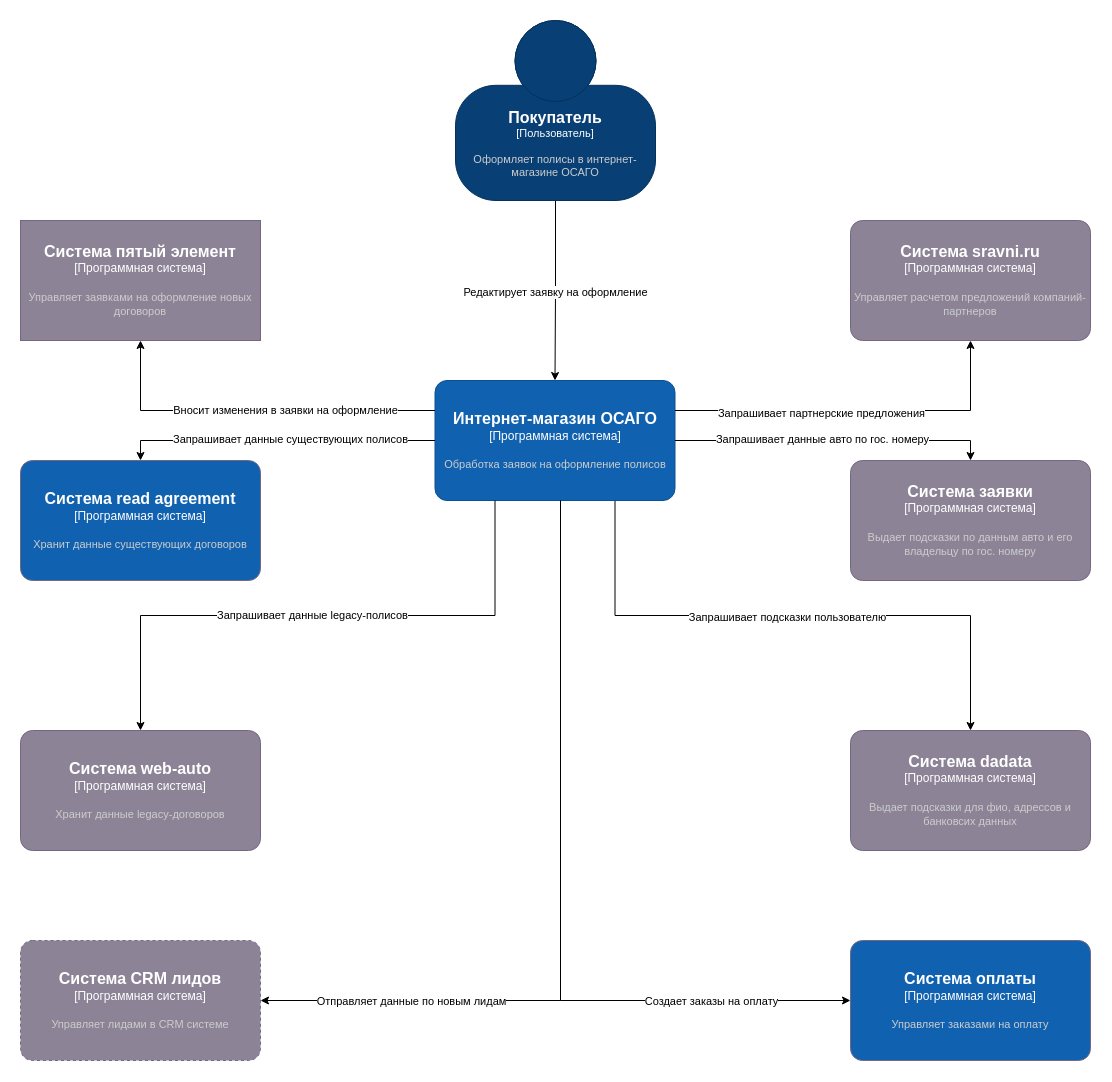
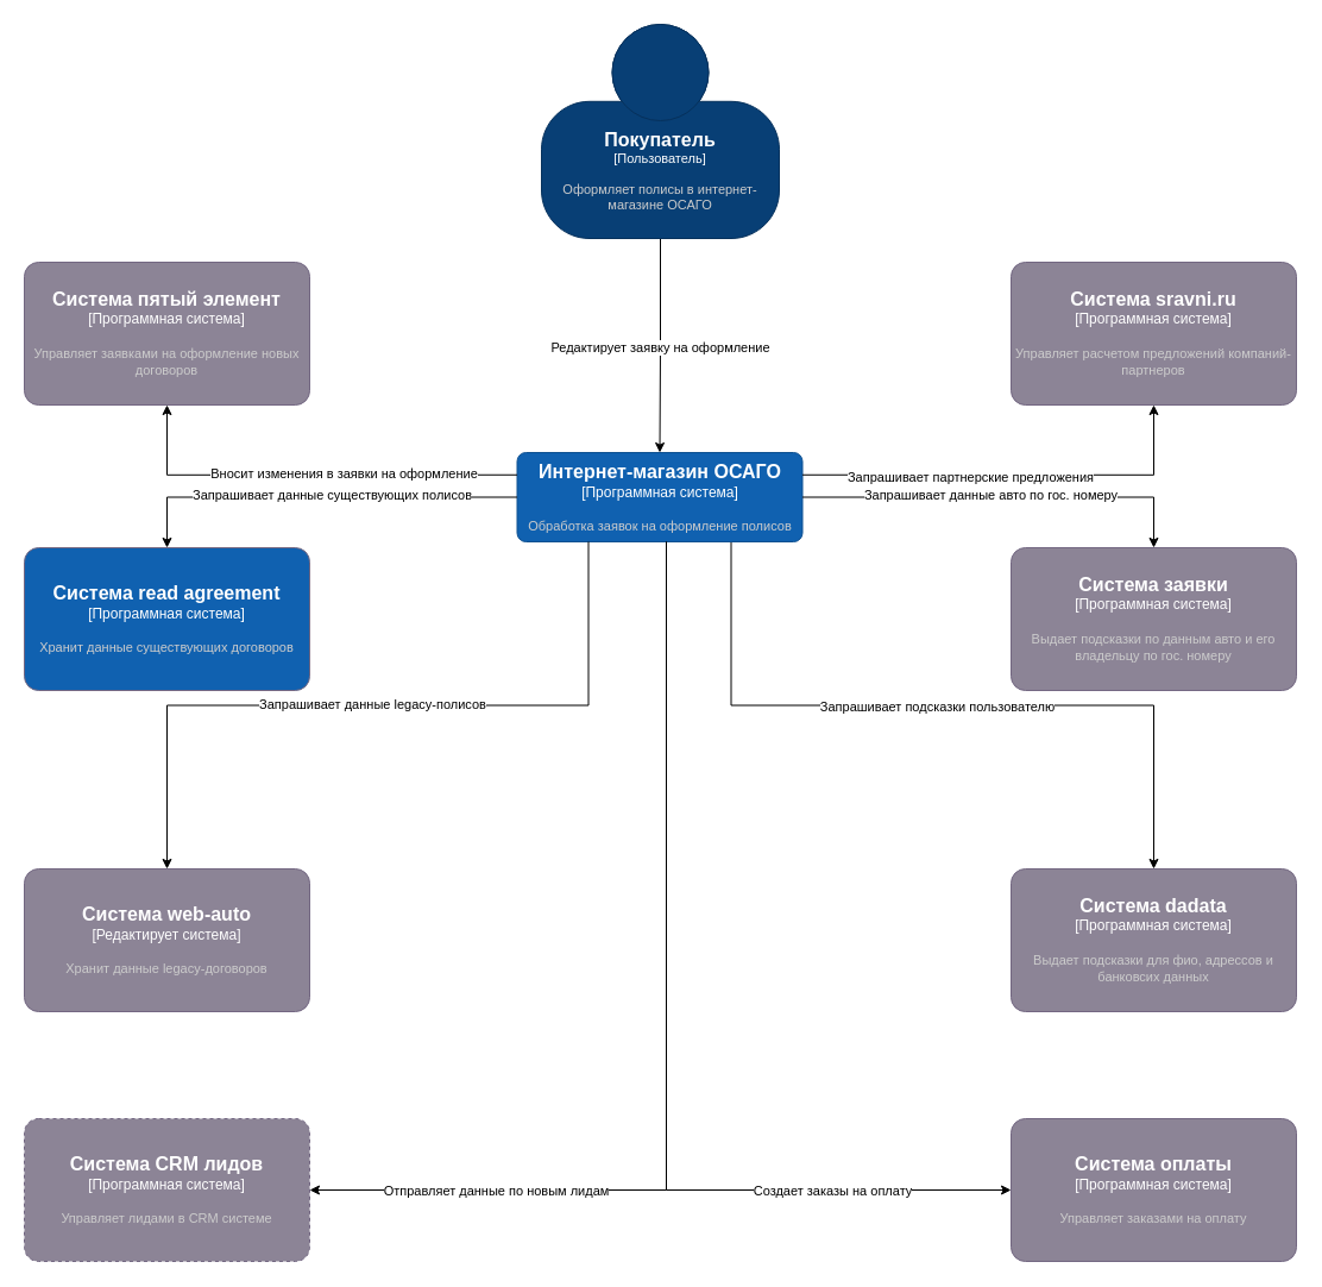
  <mxCell id="0" />
  <mxCell id="1" parent="0" />
  <mxCell id="2" style="edgeStyle=orthogonalEdgeStyle;rounded=0;orthogonalLoop=1;jettySize=auto;html=1;" parent="1" source="4" target="7" edge="1"><mxGeometry relative="1" as="geometry" /></mxCell>
  <mxCell id="3" value="Редактирует заявку на оформление" style="edgeLabel;html=1;align=center;verticalAlign=middle;resizable=0;points=[];" parent="2" vertex="1" connectable="0"><mxGeometry x="0.017" relative="1" as="geometry"><mxPoint as="offset" /></mxGeometry></mxCell>
  <mxCell id="4" value="&lt;font style=&quot;font-size: 16px&quot;&gt;&lt;b&gt;Покупатель&lt;/b&gt;&lt;/font&gt;&lt;div&gt;[Пользователь]&lt;/div&gt;&lt;br&gt;&lt;div&gt;&lt;font style=&quot;font-size: 11px&quot;&gt;&lt;font color=&quot;#cccccc&quot;&gt;Оформляет полисы в интернет-магазине ОСАГО&lt;/font&gt;&lt;/div&gt;" style="html=1;fontSize=11;dashed=0;whiteSpace=wrap;fillColor=#083F75;strokeColor=#06315C;fontColor=#ffffff;shape=mxgraph.c4.person2;align=center;metaEdit=1;points=[[0.5,0,0],[1,0.5,0],[1,0.75,0],[0.75,1,0],[0.5,1,0],[0.25,1,0],[0,0.75,0],[0,0.5,0]];resizable=0;" parent="1" vertex="1"><mxGeometry x="455" y="20" width="200" height="180" as="geometry" /></mxCell>
  <mxCell id="5" style="edgeStyle=orthogonalEdgeStyle;rounded=0;orthogonalLoop=1;jettySize=auto;html=1;exitX=0.75;exitY=1;exitDx=0;exitDy=0;exitPerimeter=0;" parent="1" source="7" target="13" edge="1"><mxGeometry relative="1" as="geometry" /></mxCell>
  <mxCell id="6" value="Запрашивает подсказки пользователю" style="edgeLabel;html=1;align=center;verticalAlign=middle;resizable=0;points=[];" parent="5" vertex="1" connectable="0"><mxGeometry x="-0.018" y="-1" relative="1" as="geometry"><mxPoint as="offset" /></mxGeometry></mxCell>
- <mxCell id="7" value="&lt;font style=&quot;font-size: 16px&quot;&gt;&lt;b&gt;Интернет-магазин ОСАГО&lt;/b&gt;&lt;/font&gt;&lt;div&gt;[Программная система]&lt;/div&gt;&lt;br&gt;&lt;div&gt;&lt;font style=&quot;font-size: 11px&quot;&gt;&lt;font color=&quot;#cccccc&quot;&gt;Обработка заявок на оформление полисов&lt;/font&gt;&lt;/div&gt;" style="rounded=1;whiteSpace=wrap;html=1;labelBackgroundColor=none;fillColor=#1061B0;fontColor=#ffffff;align=center;arcSize=10;strokeColor=#0D5091;metaEdit=1;resizable=0;points=[[0.25,0,0],[0.5,0,0],[0.75,0,0],[1,0.25,0],[1,0.5,0],[1,0.75,0],[0.75,1,0],[0.5,1,0],[0.25,1,0],[0,0.75,0],[0,0.5,0],[0,0.25,0]];" parent="1" vertex="1"><mxGeometry x="434.5" y="380" width="240" height="120" as="geometry" /></mxCell>
- <mxCell id="8" value="&lt;font style=&quot;font-size: 16px&quot;&gt;&lt;b&gt;Система пятый элемент&lt;/b&gt;&lt;/font&gt;&lt;div&gt;[Программная система]&lt;/div&gt;&lt;br&gt;&lt;div&gt;&lt;font style=&quot;font-size: 11px&quot;&gt;&lt;font color=&quot;#cccccc&quot;&gt;Управляет заявками на оформление новых договоров&lt;/font&gt;&lt;/div&gt;" style="whiteSpace=wrap;html=1;labelBackgroundColor=none;fillColor=#8C8496;fontColor=#ffffff;align=center;arcSize=10;strokeColor=#736782;metaEdit=1;resizable=0;points=[[0.25,0,0],[0.5,0,0],[0.75,0,0],[1,0.25,0],[1,0.5,0],[1,0.75,0],[0.75,1,0],[0.5,1,0],[0.25,1,0],[0,0.75,0],[0,0.5,0],[0,0.25,0]];rounded=0;" parent="1" vertex="1"><mxGeometry x="20" y="220" width="240" height="120" as="geometry" /></mxCell>
+ <mxCell id="7" value="&lt;font style=&quot;font-size: 16px&quot;&gt;&lt;b&gt;Интернет-магазин ОСАГО&lt;/b&gt;&lt;/font&gt;&lt;div&gt;[Программная система]&lt;/div&gt;&lt;br&gt;&lt;div&gt;&lt;font style=&quot;font-size: 11px&quot;&gt;&lt;font color=&quot;#cccccc&quot;&gt;Обработка заявок на оформление полисов&lt;/font&gt;&lt;/div&gt;" style="rounded=1;whiteSpace=wrap;html=1;labelBackgroundColor=none;fillColor=#1061B0;fontColor=#ffffff;align=center;arcSize=10;strokeColor=#0D5091;metaEdit=1;resizable=0;points=[[0.25,0,0],[0.5,0,0],[0.75,0,0],[1,0.25,0],[1,0.5,0],[1,0.75,0],[0.75,1,0],[0.5,1,0],[0.25,1,0],[0,0.75,0],[0,0.5,0],[0,0.25,0]];" parent="1" vertex="1"><mxGeometry x="434.5" y="380" width="240" height="75" as="geometry" /></mxCell>
+ <mxCell id="8" value="&lt;font style=&quot;font-size: 16px&quot;&gt;&lt;b&gt;Система пятый элемент&lt;/b&gt;&lt;/font&gt;&lt;div&gt;[Программная система]&lt;/div&gt;&lt;br&gt;&lt;div&gt;&lt;font style=&quot;font-size: 11px&quot;&gt;&lt;font color=&quot;#cccccc&quot;&gt;Управляет заявками на оформление новых договоров&lt;/font&gt;&lt;/div&gt;" style="rounded=1;whiteSpace=wrap;html=1;labelBackgroundColor=none;fillColor=#8C8496;fontColor=#ffffff;align=center;arcSize=10;strokeColor=#736782;metaEdit=1;resizable=0;points=[[0.25,0,0],[0.5,0,0],[0.75,0,0],[1,0.25,0],[1,0.5,0],[1,0.75,0],[0.75,1,0],[0.5,1,0],[0.25,1,0],[0,0.75,0],[0,0.5,0],[0,0.25,0]];" parent="1" vertex="1"><mxGeometry x="20" y="220" width="240" height="120" as="geometry" /></mxCell>
  <mxCell id="9" value="&lt;font style=&quot;font-size: 16px&quot;&gt;&lt;b&gt;Система sravni.ru&lt;/b&gt;&lt;/font&gt;&lt;div&gt;[Программная система]&lt;/div&gt;&lt;br&gt;&lt;div&gt;&lt;font style=&quot;font-size: 11px&quot;&gt;&lt;font color=&quot;#cccccc&quot;&gt;Управляет расчетом предложений компаний-партнеров&lt;/font&gt;&lt;/div&gt;" style="rounded=1;whiteSpace=wrap;html=1;labelBackgroundColor=none;fillColor=#8C8496;fontColor=#ffffff;align=center;arcSize=10;strokeColor=#736782;metaEdit=1;resizable=0;points=[[0.25,0,0],[0.5,0,0],[0.75,0,0],[1,0.25,0],[1,0.5,0],[1,0.75,0],[0.75,1,0],[0.5,1,0],[0.25,1,0],[0,0.75,0],[0,0.5,0],[0,0.25,0]];" parent="1" vertex="1"><mxGeometry x="850" y="220" width="240" height="120" as="geometry" /></mxCell>
  <mxCell id="10" value="&lt;font style=&quot;font-size: 16px&quot;&gt;&lt;b&gt;Система read agreement&lt;/b&gt;&lt;/font&gt;&lt;div&gt;[Программная система]&lt;/div&gt;&lt;br&gt;&lt;div&gt;&lt;font style=&quot;font-size: 11px&quot;&gt;&lt;font color=&quot;#cccccc&quot;&gt;Хранит данные существующих договоров&lt;/font&gt;&lt;/div&gt;" style="rounded=1;whiteSpace=wrap;html=1;labelBackgroundColor=none;fillColor=#1061b0;fontColor=#ffffff;align=center;arcSize=10;strokeColor=#736782;metaEdit=1;resizable=0;points=[[0.25,0,0],[0.5,0,0],[0.75,0,0],[1,0.25,0],[1,0.5,0],[1,0.75,0],[0.75,1,0],[0.5,1,0],[0.25,1,0],[0,0.75,0],[0,0.5,0],[0,0.25,0]];" parent="1" vertex="1"><mxGeometry x="20" y="460" width="240" height="120" as="geometry" /></mxCell>
  <mxCell id="11" value="&lt;font style=&quot;font-size: 16px&quot;&gt;&lt;b&gt;Система CRM лидов&lt;/b&gt;&lt;/font&gt;&lt;div&gt;[Программная система]&lt;/div&gt;&lt;br&gt;&lt;div&gt;&lt;font style=&quot;font-size: 11px&quot;&gt;&lt;font color=&quot;#cccccc&quot;&gt;Управляет лидами в CRM системе&lt;/font&gt;&lt;/div&gt;" style="rounded=1;whiteSpace=wrap;html=1;labelBackgroundColor=none;fillColor=#8C8496;fontColor=#ffffff;align=center;arcSize=10;strokeColor=#736782;metaEdit=1;resizable=0;points=[[0.25,0,0],[0.5,0,0],[0.75,0,0],[1,0.25,0],[1,0.5,0],[1,0.75,0],[0.75,1,0],[0.5,1,0],[0.25,1,0],[0,0.75,0],[0,0.5,0],[0,0.25,0]];dashed=1;" parent="1" vertex="1"><mxGeometry x="20" y="940" width="240" height="120" as="geometry" /></mxCell>
- <mxCell id="12" value="&lt;font style=&quot;font-size: 16px&quot;&gt;&lt;b&gt;Система web-auto&lt;/b&gt;&lt;/font&gt;&lt;div&gt;[Программная система]&lt;/div&gt;&lt;br&gt;&lt;div&gt;&lt;font style=&quot;font-size: 11px&quot;&gt;&lt;font color=&quot;#cccccc&quot;&gt;Хранит данные legacy-договоров&lt;/font&gt;&lt;/div&gt;" style="rounded=1;whiteSpace=wrap;html=1;labelBackgroundColor=none;fillColor=#8C8496;fontColor=#ffffff;align=center;arcSize=10;strokeColor=#736782;metaEdit=1;resizable=0;points=[[0.25,0,0],[0.5,0,0],[0.75,0,0],[1,0.25,0],[1,0.5,0],[1,0.75,0],[0.75,1,0],[0.5,1,0],[0.25,1,0],[0,0.75,0],[0,0.5,0],[0,0.25,0]];" parent="1" vertex="1"><mxGeometry x="20" y="730" width="240" height="120" as="geometry" /></mxCell>
+ <mxCell id="12" value="&lt;font style=&quot;font-size: 16px&quot;&gt;&lt;b&gt;Система web-auto&lt;/b&gt;&lt;/font&gt;&lt;div&gt;[Редактирует система]&lt;/div&gt;&lt;br&gt;&lt;div&gt;&lt;font style=&quot;font-size: 11px&quot;&gt;&lt;font color=&quot;#cccccc&quot;&gt;Хранит данные legacy-договоров&lt;/font&gt;&lt;/div&gt;" style="rounded=1;whiteSpace=wrap;html=1;labelBackgroundColor=none;fillColor=#8C8496;fontColor=#ffffff;align=center;arcSize=10;strokeColor=#736782;metaEdit=1;resizable=0;points=[[0.25,0,0],[0.5,0,0],[0.75,0,0],[1,0.25,0],[1,0.5,0],[1,0.75,0],[0.75,1,0],[0.5,1,0],[0.25,1,0],[0,0.75,0],[0,0.5,0],[0,0.25,0]];" parent="1" vertex="1"><mxGeometry x="20" y="730" width="240" height="120" as="geometry" /></mxCell>
  <mxCell id="13" value="&lt;font style=&quot;font-size: 16px&quot;&gt;&lt;b&gt;Система dadata&lt;/b&gt;&lt;/font&gt;&lt;div&gt;[Программная система]&lt;/div&gt;&lt;br&gt;&lt;div&gt;&lt;font style=&quot;font-size: 11px&quot;&gt;&lt;font color=&quot;#cccccc&quot;&gt;Выдает подсказки для фио, адрессов и банковсих данных&lt;/font&gt;&lt;/div&gt;" style="rounded=1;whiteSpace=wrap;html=1;labelBackgroundColor=none;fillColor=#8C8496;fontColor=#ffffff;align=center;arcSize=10;strokeColor=#736782;metaEdit=1;resizable=0;points=[[0.25,0,0],[0.5,0,0],[0.75,0,0],[1,0.25,0],[1,0.5,0],[1,0.75,0],[0.75,1,0],[0.5,1,0],[0.25,1,0],[0,0.75,0],[0,0.5,0],[0,0.25,0]];" parent="1" vertex="1"><mxGeometry x="850" y="730" width="240" height="120" as="geometry" /></mxCell>
  <mxCell id="14" value="&lt;font style=&quot;font-size: 16px&quot;&gt;&lt;b&gt;Система заявки&lt;/b&gt;&lt;/font&gt;&lt;div&gt;[Программная система]&lt;/div&gt;&lt;br&gt;&lt;div&gt;&lt;font style=&quot;font-size: 11px&quot;&gt;&lt;font color=&quot;#cccccc&quot;&gt;Выдает подсказки по данным авто и его владельцу по гос. номеру&lt;/font&gt;&lt;/div&gt;" style="rounded=1;whiteSpace=wrap;html=1;labelBackgroundColor=none;fillColor=#8C8496;fontColor=#ffffff;align=center;arcSize=10;strokeColor=#736782;metaEdit=1;resizable=0;points=[[0.25,0,0],[0.5,0,0],[0.75,0,0],[1,0.25,0],[1,0.5,0],[1,0.75,0],[0.75,1,0],[0.5,1,0],[0.25,1,0],[0,0.75,0],[0,0.5,0],[0,0.25,0]];" parent="1" vertex="1"><mxGeometry x="850" y="460" width="240" height="120" as="geometry" /></mxCell>
  <mxCell id="15" style="edgeStyle=orthogonalEdgeStyle;rounded=0;orthogonalLoop=1;jettySize=auto;html=1;entryX=0.5;entryY=0;entryDx=0;entryDy=0;entryPerimeter=0;" parent="1" source="7" target="10" edge="1"><mxGeometry relative="1" as="geometry" /></mxCell>
  <mxCell id="16" value="Запрашивает данные существующих полисов" style="edgeLabel;html=1;align=center;verticalAlign=middle;resizable=0;points=[];" parent="15" vertex="1" connectable="0"><mxGeometry x="-0.003" y="-2" relative="1" as="geometry"><mxPoint x="12" as="offset" /></mxGeometry></mxCell>
  <mxCell id="17" style="edgeStyle=orthogonalEdgeStyle;rounded=0;orthogonalLoop=1;jettySize=auto;html=1;exitX=0;exitY=0.25;exitDx=0;exitDy=0;exitPerimeter=0;entryX=0.5;entryY=1;entryDx=0;entryDy=0;entryPerimeter=0;" parent="1" source="7" target="8" edge="1"><mxGeometry relative="1" as="geometry" /></mxCell>
  <mxCell id="18" value="Вносит изменения в заявки на оформление" style="edgeLabel;html=1;align=center;verticalAlign=middle;resizable=0;points=[];" parent="17" vertex="1" connectable="0"><mxGeometry x="-0.176" y="-1" relative="1" as="geometry"><mxPoint as="offset" /></mxGeometry></mxCell>
  <mxCell id="19" style="edgeStyle=orthogonalEdgeStyle;rounded=0;orthogonalLoop=1;jettySize=auto;html=1;exitX=0.25;exitY=1;exitDx=0;exitDy=0;exitPerimeter=0;entryX=0.5;entryY=0;entryDx=0;entryDy=0;entryPerimeter=0;" parent="1" source="7" target="12" edge="1"><mxGeometry relative="1" as="geometry" /></mxCell>
  <mxCell id="20" value="Запрашивает данные legacy-полисов" style="edgeLabel;html=1;align=center;verticalAlign=middle;resizable=0;points=[];" parent="19" vertex="1" connectable="0"><mxGeometry x="0.018" y="-1" relative="1" as="geometry"><mxPoint as="offset" /></mxGeometry></mxCell>
  <mxCell id="21" style="edgeStyle=orthogonalEdgeStyle;rounded=0;orthogonalLoop=1;jettySize=auto;html=1;exitX=1;exitY=0.5;exitDx=0;exitDy=0;exitPerimeter=0;entryX=0.5;entryY=0;entryDx=0;entryDy=0;entryPerimeter=0;" parent="1" source="7" target="14" edge="1"><mxGeometry relative="1" as="geometry" /></mxCell>
  <mxCell id="22" value="Запрашивает данные авто по гос. номеру" style="edgeLabel;html=1;align=center;verticalAlign=middle;resizable=0;points=[];" parent="21" vertex="1" connectable="0"><mxGeometry x="-0.066" y="2" relative="1" as="geometry"><mxPoint as="offset" /></mxGeometry></mxCell>
  <mxCell id="23" style="edgeStyle=orthogonalEdgeStyle;rounded=0;orthogonalLoop=1;jettySize=auto;html=1;exitX=1;exitY=0.25;exitDx=0;exitDy=0;exitPerimeter=0;entryX=0.5;entryY=1;entryDx=0;entryDy=0;entryPerimeter=0;" parent="1" source="7" target="9" edge="1"><mxGeometry relative="1" as="geometry" /></mxCell>
  <mxCell id="24" value="Запрашивает партнерские предложения" style="edgeLabel;html=1;align=center;verticalAlign=middle;resizable=0;points=[];" parent="23" vertex="1" connectable="0"><mxGeometry x="-0.203" y="-2" relative="1" as="geometry"><mxPoint as="offset" /></mxGeometry></mxCell>
- <mxCell id="25" value="&lt;font style=&quot;font-size: 16px&quot;&gt;&lt;b&gt;Система оплаты&lt;/b&gt;&lt;/font&gt;&lt;div&gt;[Программная система]&lt;/div&gt;&lt;br&gt;&lt;div&gt;&lt;font style=&quot;font-size: 11px&quot;&gt;&lt;font color=&quot;#cccccc&quot;&gt;Управляет заказами на оплату&lt;/font&gt;&lt;/div&gt;" style="rounded=1;whiteSpace=wrap;html=1;labelBackgroundColor=none;fillColor=#1061b0;fontColor=#ffffff;align=center;arcSize=10;strokeColor=#736782;metaEdit=1;resizable=0;points=[[0.25,0,0],[0.5,0,0],[0.75,0,0],[1,0.25,0],[1,0.5,0],[1,0.75,0],[0.75,1,0],[0.5,1,0],[0.25,1,0],[0,0.75,0],[0,0.5,0],[0,0.25,0]];" parent="1" vertex="1"><mxGeometry x="850" y="940" width="240" height="120" as="geometry" /></mxCell>
+ <mxCell id="25" value="&lt;font style=&quot;font-size: 16px&quot;&gt;&lt;b&gt;Система оплаты&lt;/b&gt;&lt;/font&gt;&lt;div&gt;[Программная система]&lt;/div&gt;&lt;br&gt;&lt;div&gt;&lt;font style=&quot;font-size: 11px&quot;&gt;&lt;font color=&quot;#cccccc&quot;&gt;Управляет заказами на оплату&lt;/font&gt;&lt;/div&gt;" style="rounded=1;whiteSpace=wrap;html=1;labelBackgroundColor=none;fillColor=#8C8496;fontColor=#ffffff;align=center;arcSize=10;strokeColor=#736782;metaEdit=1;resizable=0;points=[[0.25,0,0],[0.5,0,0],[0.75,0,0],[1,0.25,0],[1,0.5,0],[1,0.75,0],[0.75,1,0],[0.5,1,0],[0.25,1,0],[0,0.75,0],[0,0.5,0],[0,0.25,0]];" parent="1" vertex="1"><mxGeometry x="850" y="940" width="240" height="120" as="geometry" /></mxCell>
  <mxCell id="26" style="edgeStyle=orthogonalEdgeStyle;rounded=0;orthogonalLoop=1;jettySize=auto;html=1;entryX=1;entryY=0.5;entryDx=0;entryDy=0;entryPerimeter=0;" parent="1" source="7" target="11" edge="1"><mxGeometry relative="1" as="geometry"><Array as="points"><mxPoint x="560" y="1000" /></Array></mxGeometry></mxCell>
  <mxCell id="27" value="Отправляет данные по новым лидам" style="edgeLabel;html=1;align=center;verticalAlign=middle;resizable=0;points=[];" parent="26" vertex="1" connectable="0"><mxGeometry x="0.734" y="-1" relative="1" as="geometry"><mxPoint x="44" y="1" as="offset" /></mxGeometry></mxCell>
  <mxCell id="28" style="edgeStyle=orthogonalEdgeStyle;rounded=0;orthogonalLoop=1;jettySize=auto;html=1;entryX=0;entryY=0.5;entryDx=0;entryDy=0;entryPerimeter=0;" parent="1" source="7" target="25" edge="1"><mxGeometry relative="1" as="geometry"><Array as="points"><mxPoint x="560" y="1000" /></Array></mxGeometry></mxCell>
  <mxCell id="29" value="Создает заказы на оплату" style="edgeLabel;html=1;align=center;verticalAlign=middle;resizable=0;points=[];" parent="28" vertex="1" connectable="0"><mxGeometry x="0.517" y="-3" relative="1" as="geometry"><mxPoint x="51" y="-3" as="offset" /></mxGeometry></mxCell>
